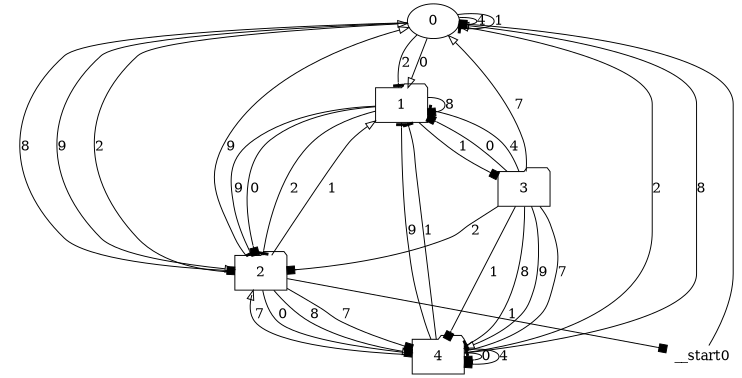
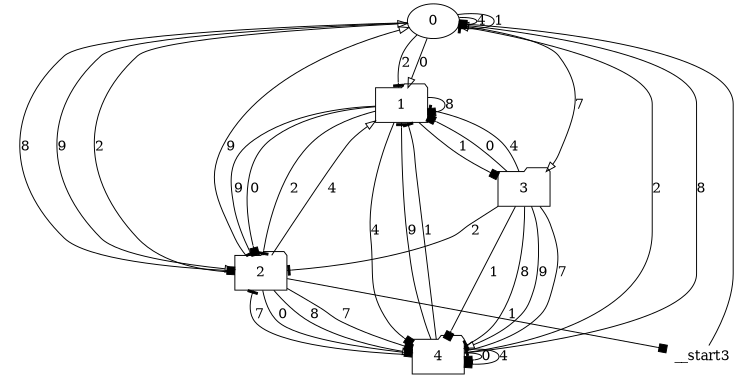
  digraph {
    node [shape=folder]
    edge [arrowhead=box]
    n1 [label=0 shape=ellipse]
    n2 [label=1]
    n3 [label=2]
    n4 [label=3]
    n5 [label=4]
-   __start0 [height=0 shape=none width=0]
+   __start0 [height=0 shape=none width=0 label=__start3]
    n1 -> n1 [label=4]
    n1 -> n1 [arrowhead=tee label=1]
    n1 -> n2 [arrowhead=onormal label=0]
    n1 -> n2 [arrowhead=tee label=2]
    n1 -> n3 [label=8]
    n1 -> n3 [arrowhead=onormal label=9]
-   n4 -> n1 [arrowhead=onormal label=7]
+   n1 -> n4 [arrowhead=onormal label=7]
    n2 -> n2 [label=8]
    n2 -> n3 [label=0]
    n2 -> n3 [arrowhead=tee label=2]
    n2 -> n3 [arrowhead=tee label=9]
    n2 -> n4 [label=1]
+   n2 -> n5 [label=4]
    n3 -> n1 [arrowhead=onormal label=2]
    n3 -> n1 [arrowhead=onormal label=9]
-   n3 -> n2 [arrowhead=onormal label=1]
+   n3 -> n2 [arrowhead=onormal label=4]
    n3 -> n5 [label=0]
    n3 -> n5 [arrowhead=onormal label=8]
    n3 -> n5 [label=7]
    n3 -> __start0 [label=1]
    n4 -> n2 [label=0]
    n4 -> n2 [arrowhead=tee label=4]
-   n4 -> n3 [label=2]
+   n4 -> n3 [arrowhead=tee label=2]
    n4 -> n5 [arrowhead=tee label=8]
    n4 -> n5 [arrowhead=onormal label=9]
    n4 -> n5 [arrowhead=tee label=7]
    n4 -> n5 [label=1]
    n5 -> n1 [arrowhead=onormal label=2]
    n5 -> n1 [arrowhead=onormal label=8]
    n5 -> n2 [arrowhead=tee label=9]
    n5 -> n2 [arrowhead=tee label=1]
-   n5 -> n3 [arrowhead=onormal label=7]
+   n5 -> n3 [arrowhead=tee label=7]
    n5 -> n5 [label=0]
    n5 -> n5 [label=4]
    __start0 -> n1
  }
